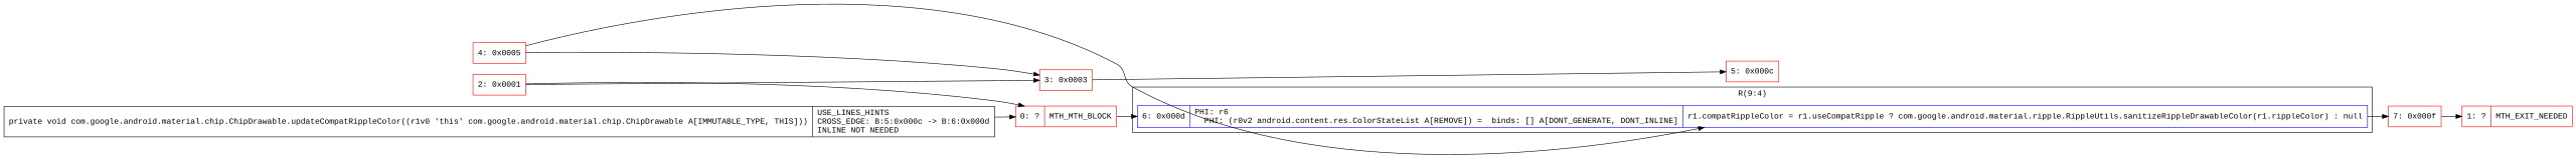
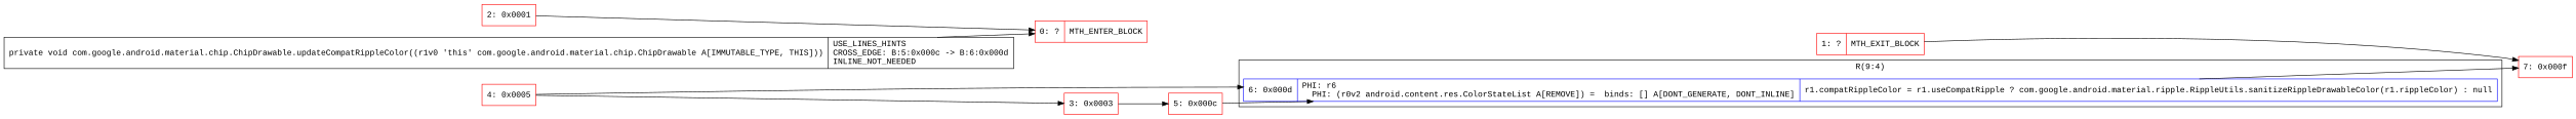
  digraph {
    fontname="Liberation Mono"
    rankdir=LR
    node [color=red fontname="Liberation Mono" shape=record]
    edge [fontname="Liberation Mono"]
    n1 [color=blue label="{6\:\ 0x000d|PHI: r6 \l  PHI: (r0v2 android.content.res.ColorStateList A[REMOVE]) =  binds: [] A[DONT_GENERATE, DONT_INLINE]\l|r1.compatRippleColor = r1.useCompatRipple ? com.google.android.material.ripple.RippleUtils.sanitizeRippleDrawableColor(r1.rippleColor) : null\l}"]
    n2 [label="{7\:\ 0x000f}"]
-   n3 [label="{1\:\ ?|MTH_EXIT_NEEDED\l}"]
-   n4 [label="{0\:\ ?|MTH_MTH_BLOCK\l}"]
+   n3 [label="{1\:\ ?|MTH_EXIT_BLOCK\l}"]
+   n4 [label="{0\:\ ?|MTH_ENTER_BLOCK\l}"]
    n5 [label="{2\:\ 0x0001}"]
    n6 [label="{3\:\ 0x0003}"]
    n7 [label="{5\:\ 0x000c}"]
    n8 [label="{4\:\ 0x0005}"]
    n9 [label="{private void com.google.android.material.chip.ChipDrawable.updateCompatRippleColor((r1v0 'this' com.google.android.material.chip.ChipDrawable A[IMMUTABLE_TYPE, THIS]))  | USE_LINES_HINTS\lCROSS_EDGE: B:5:0x000c \-\> B:6:0x000d\lINLINE_NOT_NEEDED\l}" color=""]
    subgraph cluster_1 {
      label="R(9:4)"
      n1
    }
    n1 -> n2
-   n2 -> n3
+   n3 -> n2
    n5 -> n4
-   n5 -> n6
    n6 -> n7
-   n4 -> n1
+   n7 -> n1
    n8 -> n1
    n8 -> n6
    n9 -> n4
  }
